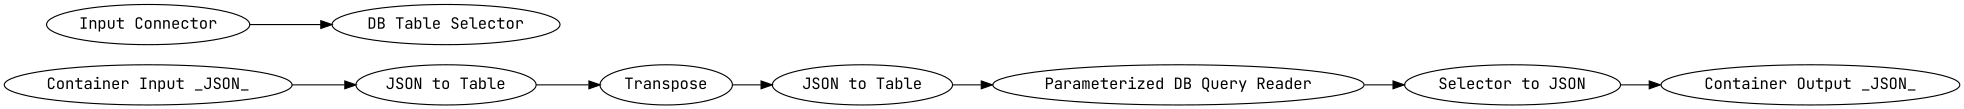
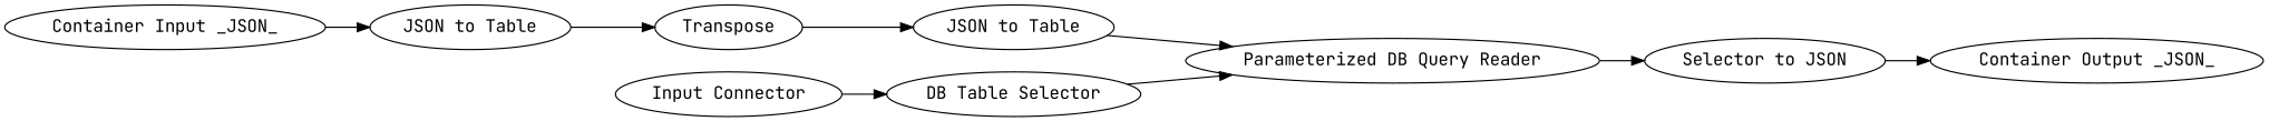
  digraph {
    fontname="JetBrains Mono"
    rankdir=LR
    node [fontname="JetBrains Mono"]
    edge [fontname="JetBrains Mono"]
    n1 [label="Parameterized DB Query Reader"]
    n2 [label="Selector to JSON"]
    n3 [label="Container Output _JSON_"]
    n4 [label="Container Input _JSON_"]
    n5 [label="JSON to Table"]
    n6 [label=Transpose]
    n7 [label="JSON to Table"]
    n8 [label="Input Connector"]
    n9 [label="DB Table Selector"]
    n1 -> n2
    n2 -> n3
    n4 -> n5
    n5 -> n6
    n6 -> n7
    n7 -> n1
    n8 -> n9
+   n9 -> n1
  }
